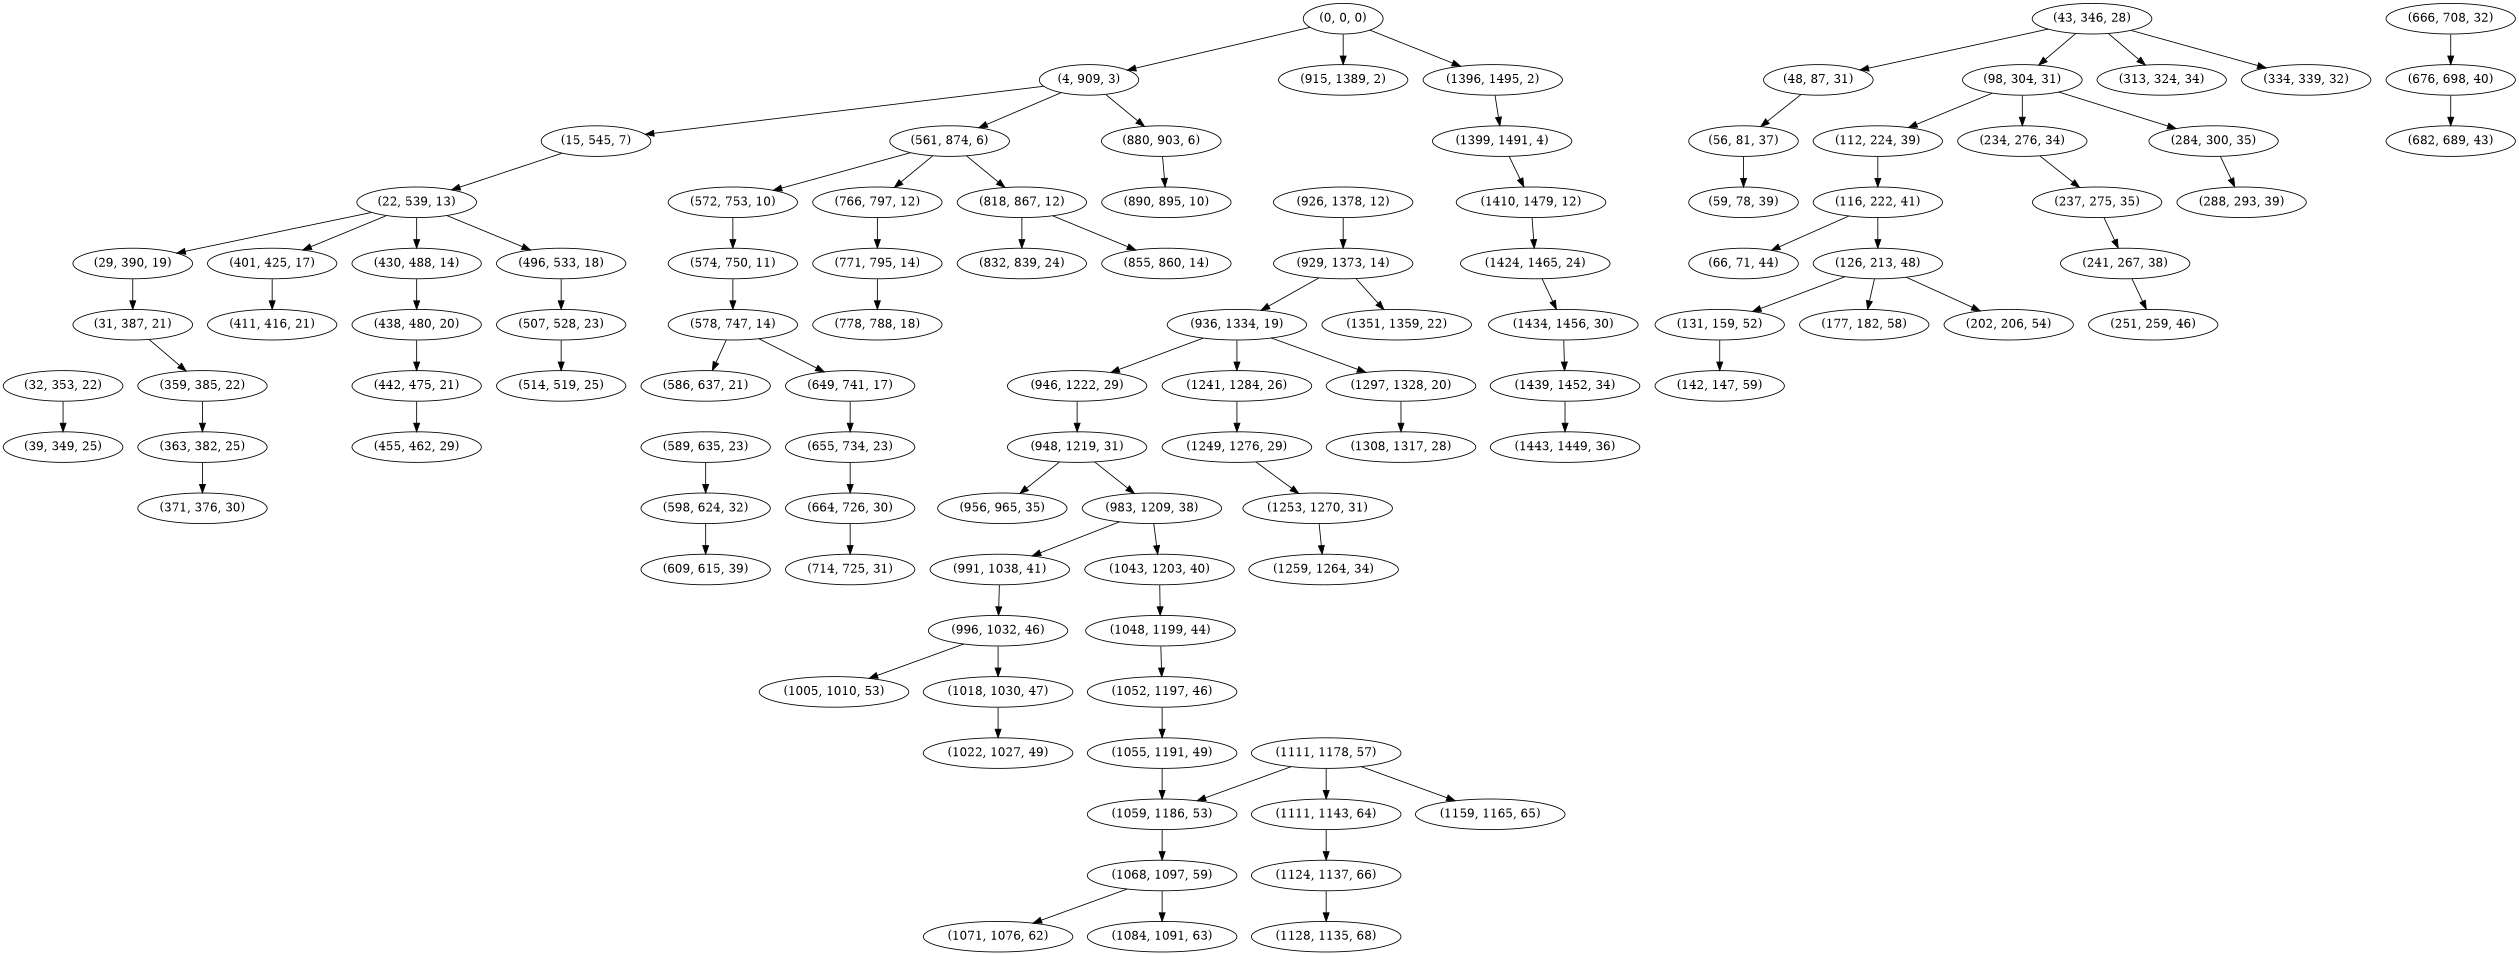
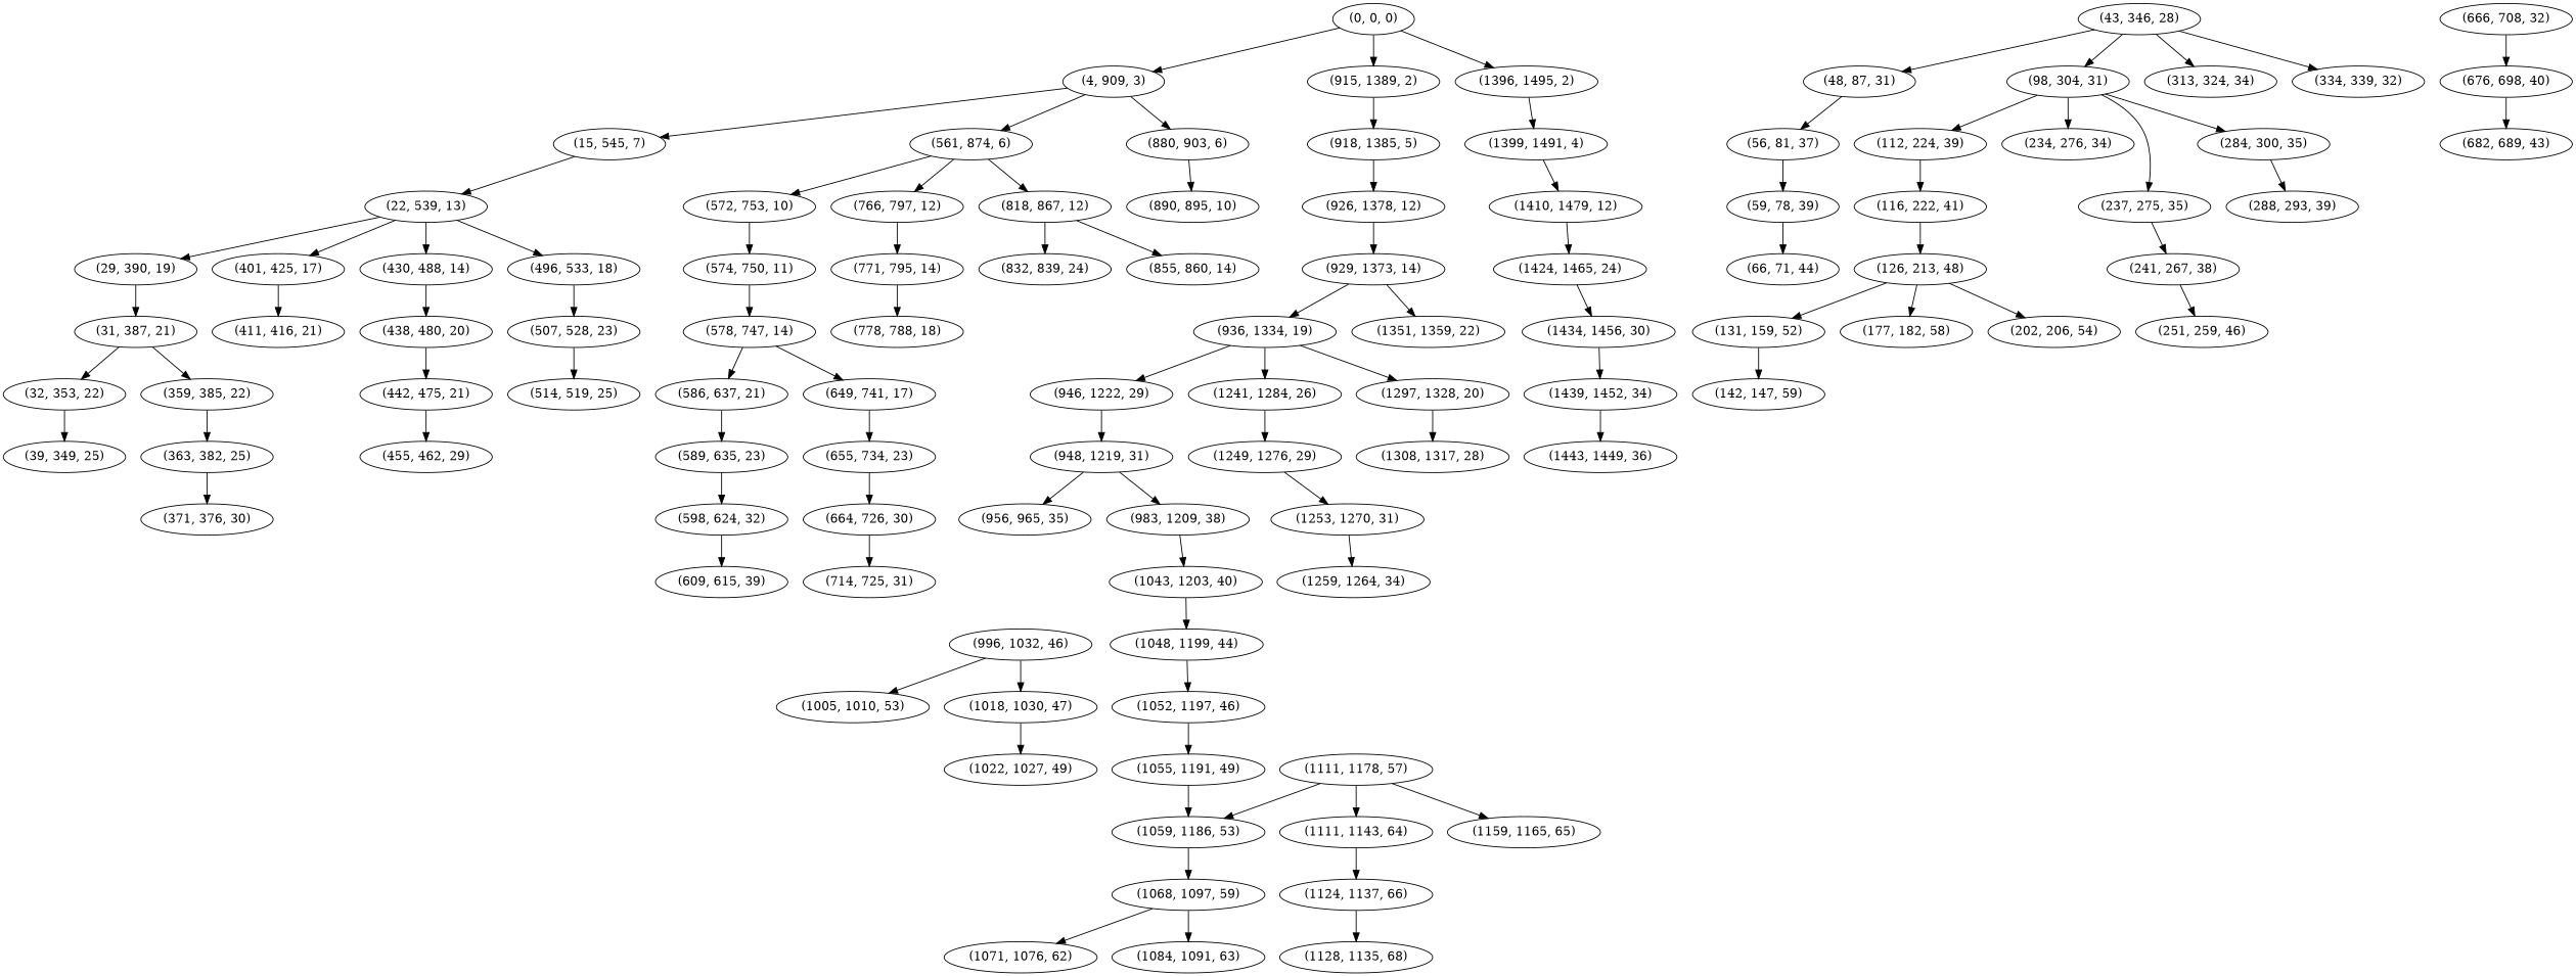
  digraph {
    "(0, 0, 0)"
    "(4, 909, 3)"
    "(915, 1389, 2)"
    "(1396, 1495, 2)"
    "(15, 545, 7)"
    "(561, 874, 6)"
    "(880, 903, 6)"
+   "(918, 1385, 5)"
    "(1399, 1491, 4)"
    "(22, 539, 13)"
    "(572, 753, 10)"
    "(766, 797, 12)"
    "(818, 867, 12)"
    "(890, 895, 10)"
    "(29, 390, 19)"
    "(401, 425, 17)"
    "(430, 488, 14)"
    "(496, 533, 18)"
    "(31, 387, 21)"
    "(411, 416, 21)"
    "(438, 480, 20)"
    "(507, 528, 23)"
    "(32, 353, 22)"
    "(359, 385, 22)"
    "(39, 349, 25)"
    "(363, 382, 25)"
    "(43, 346, 28)"
    "(48, 87, 31)"
    "(98, 304, 31)"
    "(313, 324, 34)"
    "(334, 339, 32)"
    "(56, 81, 37)"
    "(112, 224, 39)"
    "(234, 276, 34)"
    "(284, 300, 35)"
    "(59, 78, 39)"
    "(66, 71, 44)"
    "(116, 222, 41)"
    "(237, 275, 35)"
    "(288, 293, 39)"
    "(126, 213, 48)"
    "(131, 159, 52)"
    "(177, 182, 58)"
    "(202, 206, 54)"
    "(142, 147, 59)"
    "(241, 267, 38)"
    "(251, 259, 46)"
    "(371, 376, 30)"
    "(442, 475, 21)"
    "(455, 462, 29)"
    "(514, 519, 25)"
    "(574, 750, 11)"
    "(771, 795, 14)"
    "(832, 839, 24)"
    "(855, 860, 14)"
    "(578, 747, 14)"
    "(586, 637, 21)"
    "(649, 741, 17)"
    "(589, 635, 23)"
    "(655, 734, 23)"
    "(598, 624, 32)"
    "(609, 615, 39)"
    "(664, 726, 30)"
    "(714, 725, 31)"
    "(666, 708, 32)"
    "(676, 698, 40)"
    "(682, 689, 43)"
    "(778, 788, 18)"
    "(926, 1378, 12)"
    "(929, 1373, 14)"
    "(936, 1334, 19)"
    "(1351, 1359, 22)"
    "(946, 1222, 29)"
    "(1241, 1284, 26)"
    "(1297, 1328, 20)"
    "(948, 1219, 31)"
    "(1249, 1276, 29)"
    "(1308, 1317, 28)"
    "(956, 965, 35)"
    "(983, 1209, 38)"
-   "(991, 1038, 41)"
    "(1043, 1203, 40)"
    "(996, 1032, 46)"
    "(1048, 1199, 44)"
    "(1005, 1010, 53)"
    "(1018, 1030, 47)"
    "(1022, 1027, 49)"
    "(1052, 1197, 46)"
    "(1055, 1191, 49)"
    "(1059, 1186, 53)"
    "(1068, 1097, 59)"
    "(1071, 1076, 62)"
    "(1084, 1091, 63)"
    "(1111, 1178, 57)"
    n95 [label="(1111, 1143, 64)"]
    "(1159, 1165, 65)"
    "(1124, 1137, 66)"
    "(1128, 1135, 68)"
    "(1253, 1270, 31)"
    "(1259, 1264, 34)"
    "(1410, 1479, 12)"
    "(1424, 1465, 24)"
    "(1434, 1456, 30)"
    "(1439, 1452, 34)"
    "(1443, 1449, 36)"
    "(0, 0, 0)" -> "(4, 909, 3)"
    "(0, 0, 0)" -> "(915, 1389, 2)"
    "(0, 0, 0)" -> "(1396, 1495, 2)"
    "(4, 909, 3)" -> "(15, 545, 7)"
    "(4, 909, 3)" -> "(561, 874, 6)"
    "(4, 909, 3)" -> "(880, 903, 6)"
+   "(915, 1389, 2)" -> "(918, 1385, 5)"
    "(1396, 1495, 2)" -> "(1399, 1491, 4)"
    "(15, 545, 7)" -> "(22, 539, 13)"
    "(561, 874, 6)" -> "(572, 753, 10)"
    "(561, 874, 6)" -> "(766, 797, 12)"
    "(561, 874, 6)" -> "(818, 867, 12)"
    "(880, 903, 6)" -> "(890, 895, 10)"
+   "(918, 1385, 5)" -> "(926, 1378, 12)"
    "(1399, 1491, 4)" -> "(1410, 1479, 12)"
    "(22, 539, 13)" -> "(29, 390, 19)"
    "(22, 539, 13)" -> "(401, 425, 17)"
    "(22, 539, 13)" -> "(430, 488, 14)"
    "(22, 539, 13)" -> "(496, 533, 18)"
    "(572, 753, 10)" -> "(574, 750, 11)"
    "(766, 797, 12)" -> "(771, 795, 14)"
    "(818, 867, 12)" -> "(832, 839, 24)"
    "(818, 867, 12)" -> "(855, 860, 14)"
    "(29, 390, 19)" -> "(31, 387, 21)"
    "(401, 425, 17)" -> "(411, 416, 21)"
    "(430, 488, 14)" -> "(438, 480, 20)"
    "(496, 533, 18)" -> "(507, 528, 23)"
+   "(31, 387, 21)" -> "(32, 353, 22)"
    "(31, 387, 21)" -> "(359, 385, 22)"
    "(438, 480, 20)" -> "(442, 475, 21)"
    "(507, 528, 23)" -> "(514, 519, 25)"
    "(32, 353, 22)" -> "(39, 349, 25)"
    "(359, 385, 22)" -> "(363, 382, 25)"
    "(363, 382, 25)" -> "(371, 376, 30)"
    "(43, 346, 28)" -> "(48, 87, 31)"
    "(43, 346, 28)" -> "(98, 304, 31)"
    "(43, 346, 28)" -> "(313, 324, 34)"
    "(43, 346, 28)" -> "(334, 339, 32)"
    "(48, 87, 31)" -> "(56, 81, 37)"
    "(98, 304, 31)" -> "(112, 224, 39)"
    "(98, 304, 31)" -> "(234, 276, 34)"
    "(98, 304, 31)" -> "(284, 300, 35)"
    "(56, 81, 37)" -> "(59, 78, 39)"
    "(112, 224, 39)" -> "(116, 222, 41)"
-   "(234, 276, 34)" -> "(237, 275, 35)"
+   "(98, 304, 31)" -> "(237, 275, 35)"
    "(284, 300, 35)" -> "(288, 293, 39)"
-   "(116, 222, 41)" -> "(66, 71, 44)"
+   "(59, 78, 39)" -> "(66, 71, 44)"
    "(116, 222, 41)" -> "(126, 213, 48)"
    "(237, 275, 35)" -> "(241, 267, 38)"
    "(126, 213, 48)" -> "(131, 159, 52)"
    "(126, 213, 48)" -> "(177, 182, 58)"
    "(126, 213, 48)" -> "(202, 206, 54)"
    "(131, 159, 52)" -> "(142, 147, 59)"
    "(241, 267, 38)" -> "(251, 259, 46)"
    "(442, 475, 21)" -> "(455, 462, 29)"
    "(574, 750, 11)" -> "(578, 747, 14)"
    "(771, 795, 14)" -> "(778, 788, 18)"
    "(578, 747, 14)" -> "(586, 637, 21)"
    "(578, 747, 14)" -> "(649, 741, 17)"
+   "(586, 637, 21)" -> "(589, 635, 23)"
    "(649, 741, 17)" -> "(655, 734, 23)"
    "(589, 635, 23)" -> "(598, 624, 32)"
    "(655, 734, 23)" -> "(664, 726, 30)"
    "(598, 624, 32)" -> "(609, 615, 39)"
    "(664, 726, 30)" -> "(714, 725, 31)"
    "(666, 708, 32)" -> "(676, 698, 40)"
    "(676, 698, 40)" -> "(682, 689, 43)"
    "(926, 1378, 12)" -> "(929, 1373, 14)"
    "(929, 1373, 14)" -> "(936, 1334, 19)"
    "(929, 1373, 14)" -> "(1351, 1359, 22)"
    "(936, 1334, 19)" -> "(946, 1222, 29)"
    "(936, 1334, 19)" -> "(1241, 1284, 26)"
    "(936, 1334, 19)" -> "(1297, 1328, 20)"
    "(946, 1222, 29)" -> "(948, 1219, 31)"
    "(1241, 1284, 26)" -> "(1249, 1276, 29)"
    "(1297, 1328, 20)" -> "(1308, 1317, 28)"
    "(948, 1219, 31)" -> "(956, 965, 35)"
    "(948, 1219, 31)" -> "(983, 1209, 38)"
    "(1249, 1276, 29)" -> "(1253, 1270, 31)"
-   "(983, 1209, 38)" -> "(991, 1038, 41)"
    "(983, 1209, 38)" -> "(1043, 1203, 40)"
-   "(991, 1038, 41)" -> "(996, 1032, 46)"
    "(1043, 1203, 40)" -> "(1048, 1199, 44)"
    "(996, 1032, 46)" -> "(1005, 1010, 53)"
    "(996, 1032, 46)" -> "(1018, 1030, 47)"
    "(1048, 1199, 44)" -> "(1052, 1197, 46)"
    "(1018, 1030, 47)" -> "(1022, 1027, 49)"
    "(1052, 1197, 46)" -> "(1055, 1191, 49)"
    "(1055, 1191, 49)" -> "(1059, 1186, 53)"
    "(1059, 1186, 53)" -> "(1068, 1097, 59)"
    "(1068, 1097, 59)" -> "(1071, 1076, 62)"
    "(1068, 1097, 59)" -> "(1084, 1091, 63)"
    "(1111, 1178, 57)" -> "(1059, 1186, 53)"
    "(1111, 1178, 57)" -> n95
    "(1111, 1178, 57)" -> "(1159, 1165, 65)"
    n95 -> "(1124, 1137, 66)"
    "(1124, 1137, 66)" -> "(1128, 1135, 68)"
    "(1253, 1270, 31)" -> "(1259, 1264, 34)"
    "(1410, 1479, 12)" -> "(1424, 1465, 24)"
    "(1424, 1465, 24)" -> "(1434, 1456, 30)"
    "(1434, 1456, 30)" -> "(1439, 1452, 34)"
    "(1439, 1452, 34)" -> "(1443, 1449, 36)"
  }
